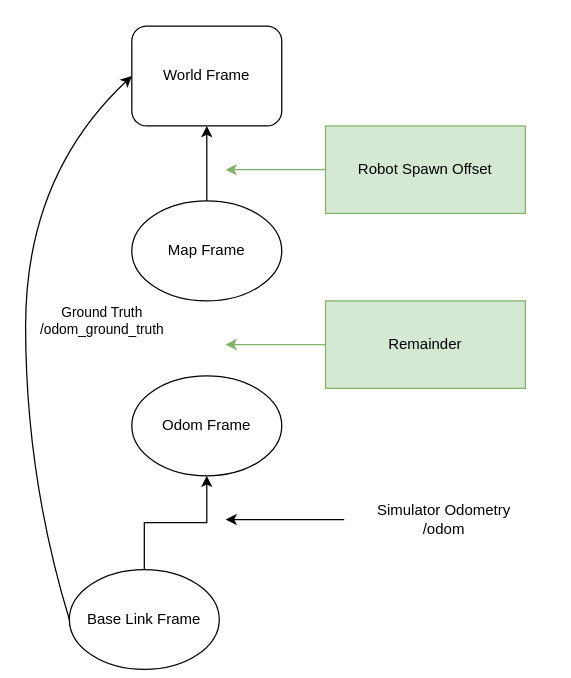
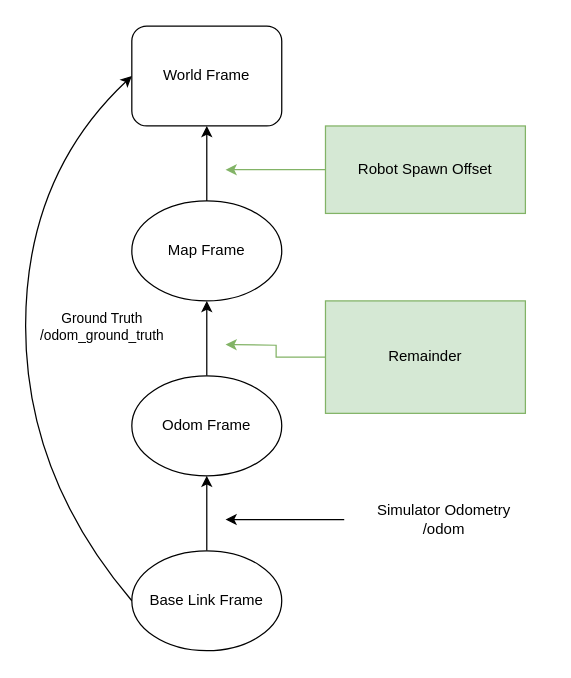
  <mxCell id="0" />
  <mxCell id="1" parent="0" />
  <mxCell id="2" value="World Frame" style="whiteSpace=wrap;html=1;rounded=1;" vertex="1" parent="1"><mxGeometry x="105" width="120" height="80" as="geometry" y="20" /></mxCell>
  <mxCell id="3" value="" style="edgeStyle=orthogonalEdgeStyle;rounded=0;orthogonalLoop=1;jettySize=auto;html=1;" edge="1" parent="1" source="4" target="2"><mxGeometry relative="1" as="geometry" /></mxCell>
  <mxCell id="4" value="Map Frame" style="ellipse;whiteSpace=wrap;html=1;" vertex="1" parent="1"><mxGeometry x="105" y="160" width="120" height="80" as="geometry" /></mxCell>
+ <mxCell id="5" value="" style="edgeStyle=orthogonalEdgeStyle;rounded=0;orthogonalLoop=1;jettySize=auto;html=1;" edge="1" parent="1" source="6" target="4"><mxGeometry relative="1" as="geometry" /></mxCell>
  <mxCell id="6" value="Odom Frame" style="ellipse;whiteSpace=wrap;html=1;" vertex="1" parent="1"><mxGeometry x="105" y="300" width="120" height="80" as="geometry" /></mxCell>
  <mxCell id="7" value="" style="edgeStyle=orthogonalEdgeStyle;rounded=0;orthogonalLoop=1;jettySize=auto;html=1;" edge="1" parent="1" source="8" target="6"><mxGeometry relative="1" as="geometry" /></mxCell>
- <mxCell id="8" value="Base Link Frame" style="ellipse;whiteSpace=wrap;html=1;" vertex="1" parent="1"><mxGeometry x="55" y="455" width="120" height="80" as="geometry" /></mxCell>
+ <mxCell id="8" value="Base Link Frame" style="ellipse;whiteSpace=wrap;html=1;" vertex="1" parent="1"><mxGeometry x="105" y="440" width="120" height="80" as="geometry" /></mxCell>
  <mxCell id="9" style="edgeStyle=orthogonalEdgeStyle;rounded=0;orthogonalLoop=1;jettySize=auto;html=1;fillColor=#d5e8d4;strokeColor=#82b366;" edge="1" parent="1" source="10"><mxGeometry relative="1" as="geometry"><mxPoint x="180" y="135" as="targetPoint" /></mxGeometry></mxCell>
  <mxCell id="10" value="&lt;div&gt;Robot Spawn Offset&lt;/div&gt;" style="text;html=1;strokeColor=#82b366;fillColor=#d5e8d4;align=center;verticalAlign=middle;whiteSpace=wrap;rounded=0;" vertex="1" parent="1"><mxGeometry x="260" y="100" width="160" height="70" as="geometry" /></mxCell>
  <mxCell id="11" style="edgeStyle=orthogonalEdgeStyle;rounded=0;orthogonalLoop=1;jettySize=auto;html=1;fillColor=#d5e8d4;strokeColor=#82b366;" edge="1" parent="1" source="12"><mxGeometry relative="1" as="geometry"><mxPoint x="180" y="275" as="targetPoint" /></mxGeometry></mxCell>
- <mxCell id="12" value="Remainder" style="text;html=1;strokeColor=#82b366;fillColor=#d5e8d4;align=center;verticalAlign=middle;whiteSpace=wrap;rounded=0;" vertex="1" parent="1"><mxGeometry x="260" y="240" width="160" height="70" as="geometry" /></mxCell>
+ <mxCell id="12" value="Remainder" style="text;html=1;strokeColor=#82b366;fillColor=#d5e8d4;align=center;verticalAlign=middle;whiteSpace=wrap;rounded=0;" vertex="1" parent="1"><mxGeometry x="260" y="240" width="160" height="90" as="geometry" /></mxCell>
  <mxCell id="13" style="edgeStyle=orthogonalEdgeStyle;rounded=0;orthogonalLoop=1;jettySize=auto;html=1;" edge="1" parent="1" source="14"><mxGeometry relative="1" as="geometry"><mxPoint x="180" y="415" as="targetPoint" /></mxGeometry></mxCell>
  <mxCell id="14" value="&lt;div&gt;Simulator  Odometry&lt;br&gt;/odom&lt;br&gt;&lt;/div&gt;" style="text;html=1;strokeColor=none;fillColor=none;align=center;verticalAlign=middle;whiteSpace=wrap;rounded=0;" vertex="1" parent="1"><mxGeometry x="275" y="400" width="160" height="30" as="geometry" /></mxCell>
  <mxCell id="15" value="" style="curved=1;endArrow=none;html=1;rounded=0;entryX=0;entryY=0.5;entryDx=0;entryDy=0;exitX=0;exitY=0.5;exitDx=0;exitDy=0;endFill=0;startArrow=classic;startFill=1;" edge="1" parent="1" source="2" target="8"><mxGeometry width="50" height="50" relative="1" as="geometry"><mxPoint x="-60" y="180" as="sourcePoint" /><mxPoint x="-10" y="130" as="targetPoint" /><Array as="points"><mxPoint x="20" y="140" /><mxPoint x="20" y="380" /></Array></mxGeometry></mxCell>
  <mxCell id="16" value="&lt;div&gt;Ground Truth&lt;/div&gt;&lt;div&gt;/odom_ground_truth&lt;br&gt;&lt;/div&gt;" style="edgeLabel;html=1;align=center;verticalAlign=middle;resizable=0;points=[];labelBackgroundColor=none;" vertex="1" connectable="0" parent="15"><mxGeometry x="-0.036" y="-1" relative="1" as="geometry"><mxPoint x="61" y="2" as="offset" /></mxGeometry></mxCell>
